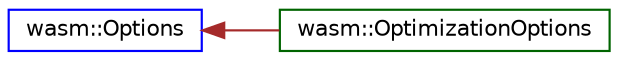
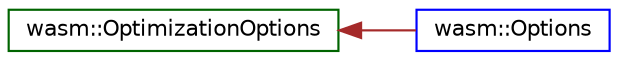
  digraph {
    rankdir=LR
    node [fillcolor=white fontname=Helvetica fontsize=10 shape=record style=filled]
    n1 [color=blue height=0.2 label="wasm::Options" width=0.4]
    n2 [color=darkgreen height=0.2 label="wasm::OptimizationOptions" width=0.4]
-   n1 -> n2 [color=brown dir=back fontname=Helvetica fontsize=10 labelfontname=Helvetica labelfontsize=10 style=solid]
+   n2 -> n1 [color=brown dir=back fontname=Helvetica fontsize=10 labelfontname=Helvetica labelfontsize=10 style=solid]
  }
